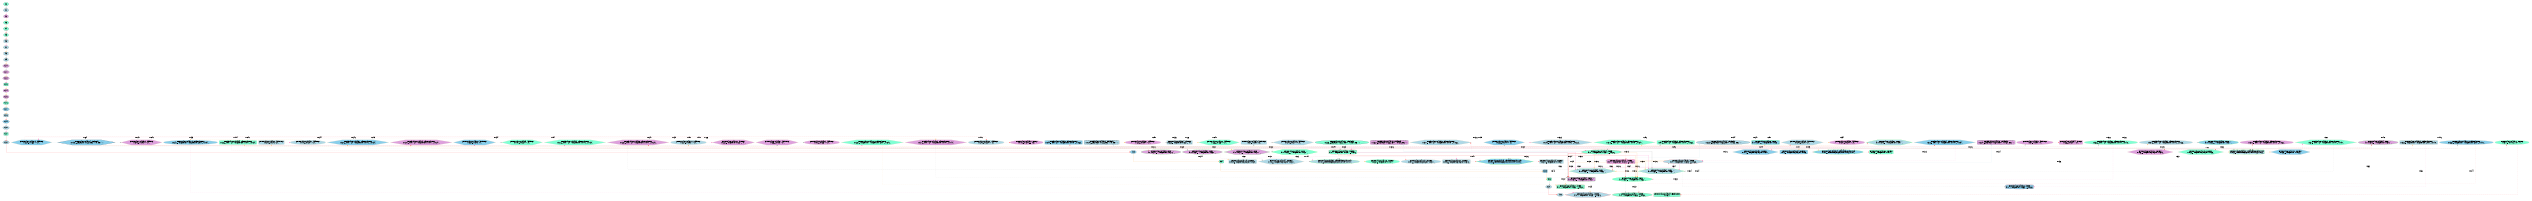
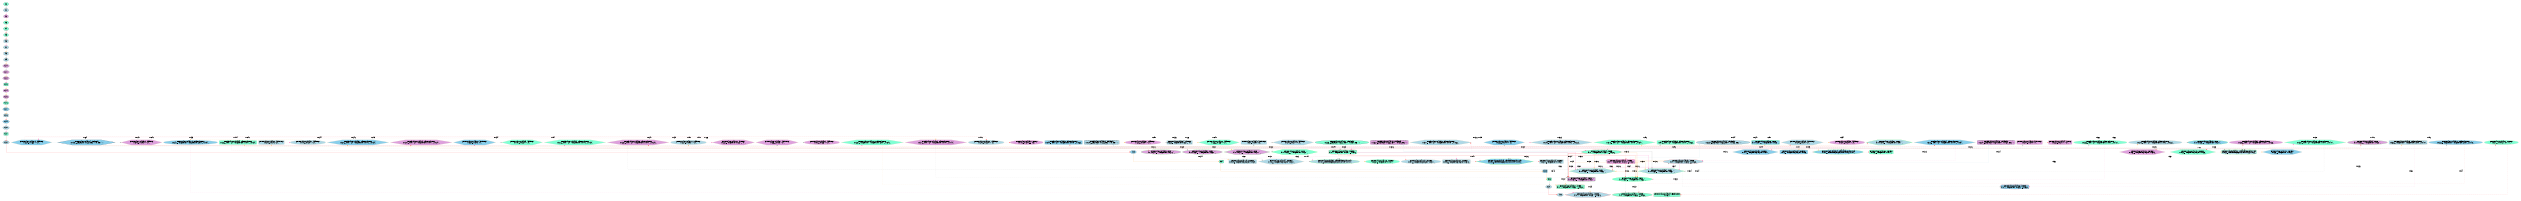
  digraph {
    splines=ortho
    node [fillcolor=lightblue shape=hexagon style=filled color=burlywood]
    edge [color=darkorange style=dotted]
    CS0 [fillcolor=aquamarine style="plaintext,filled" color=""]
    CS18 [shape=cylinder style="plaintext,filled" color=""]
    CS1 [style="plaintext,filled" color=""]
    CS2 [fillcolor=plum shape=ellipse style="plaintext,filled" color=""]
    CS3 [fillcolor=aquamarine style="plaintext,filled" color=""]
    CS4 [fillcolor=aquamarine style="plaintext,filled" color=""]
    CS5 [fillcolor=aquamarine shape=ellipse style="plaintext,filled" color=""]
    CS6 [shape=cylinder style="plaintext,filled" color=""]
    CS7 [style="plaintext,filled" color=""]
    CS8 [shape=cylinder style="plaintext,filled" color=""]
    CS9 [shape=ellipse style="plaintext,filled" color=""]
    CS10 [fillcolor=plum style="plaintext,filled" color=""]
    CS11 [fillcolor=plum style="plaintext,filled" color=""]
    CS12 [fillcolor=plum style="plaintext,filled" color=""]
    CS13 [fillcolor=aquamarine shape=cylinder style="plaintext,filled" color=""]
    CS14 [fillcolor=plum shape=ellipse style="plaintext,filled" color=""]
    CS15 [fillcolor=plum shape=ellipse style="plaintext,filled" color=""]
    CS16 [fillcolor=aquamarine shape=ellipse style="plaintext,filled" color=""]
    CS17 [fillcolor=skyblue style="plaintext,filled" color=""]
    CS19 [fillcolor=skyblue style="plaintext,filled" color=""]
    CS20 [style="plaintext,filled" color=""]
    CS21 [fillcolor=aquamarine shape=cylinder style="plaintext,filled" color=""]
    CS22 [style="plaintext,filled" color=""]
    n24 [fillcolor=skyblue label="gesummv_428816_429230 - pointer_plus_expr\n_10299 = (float(*)[64])(((unsigned char*)_10190) + _10385);\n" shape=cylinder]
    n25 [color=green fillcolor=plum label="gesummv_428816_429234 - LOAD\nif(1u) _10303 = (*((unsigned int*)(_10302)));\n" shape=ellipse]
    n26 [fillcolor=plum label="gesummv_428816_429267 - bit_ior_expr\n_10335 = _10292 | (2u);\n"]
    n27 [fillcolor=aquamarine label="gesummv_428816_429569 - lshift_expr\n_10400 = _10330 << (2u);\n"]
-   n28 [fillcolor=plum label="gesummv_428816_429232 - bit_ior_expr\n_10301 = _10290 | (1u);\n" shape=ellipse]
+   n28 [fillcolor=plum label="gesummv_428816_429232 - bit_ior_expr\n_10301 = _10290 | (1u);\n" shape=cylinder]
    n29 [label="gesummv_428816_429265 - pointer_plus_expr\n_10333 = (unsigned int*)(((unsigned char*)y_out) + _10400);\n" shape=cylinder]
    n30 [color=green fillcolor=skyblue label="gesummv_428816_429236 - LOAD\nif(1u) _10305 = (*((unsigned int*)(_10304)));\n" shape=ellipse]
    n31 [fillcolor=plum label="gesummv_428816_429258 - pointer_plus_expr\n_10326 = (float(*)[64])(((unsigned char*)_10190) + _10398);\n"]
    n32 [fillcolor=aquamarine label="gesummv_428816_429268 - pointer_plus_expr\n_10336 = (float(*)[64])(((unsigned char*)_10190) + _10402);\n" shape=ellipse]
    n33 [fillcolor=skyblue label="gesummv_428816_429270 - pointer_plus_expr\n_10338 = (unsigned int*)(((unsigned char*)y_out) + _10402);\n" shape=ellipse]
    n34 [color=green label="gesummv_428816_429226 - LOAD\nif(1u) _10295 = (*((unsigned int*)(_10294)));\n"]
    n35 [label="gesummv_428816_433670 - rshift_expr\n_11687 = _10292 >> (2u);\n" shape=ellipse]
    n36 [fillcolor=skyblue label="gesummv_428816_429254 - pointer_plus_expr\n_10323 = (float(*)[64])(((unsigned char*)_10190) + _10394);\n"]
    n37 [fillcolor=plum label="gesummv_428816_429581 - eq_expr\n_10406 = _11690 == (16u);\n" shape=ellipse]
    n38 [label="gesummv_428816_429223 - gimple_phi\n/* _10290 = gimple_phi(<_11686, BB8>, <0u, BB7>) */\n" shape=cylinder color=""]
    n39 [fillcolor=plum label="gesummv_428816_429544 - ior_expr\n_10388 = _10301 << (2u);\n" shape=cylinder]
    n40 [fillcolor=skyblue label="gesummv_428816_429262 - bit_ior_expr\n_10330 = _10292 | (1u);\n"]
    n41 [fillcolor=aquamarine label="gesummv_428816_433667 - lshift_expr\n_11686 = _11685 << (2u);\n"]
    n42 [fillcolor=plum label="gesummv_428816_429233 - pointer_plus_expr\n_10302 = (float(*)[64])(((unsigned char*)_10191) + _10388);\n" shape=ellipse]
    n43 [fillcolor=aquamarine label="gesummv_428816_429260 - pointer_plus_expr\n_10328 = (unsigned int*)(((unsigned char*)y_out) + _10398);\n"]
    n44 [label="gesummv_428816_429272 - bit_ior_expr\n_10340 = _10292 | (3u);\n" shape=cylinder]
    n45 [label="gesummv_428816_433664 - plus_expr\n_11685 = (unsigned int)(_11684 + (1u));\n" shape=cylinder]
    n46 [fillcolor=plum label="gesummv_428816_440138 - gimple_phi\n/* _13391 = gimple_phi(<_13390, BB7>, <_10324, BB8>) */\n" shape=cylinder color=""]
    n47 [fillcolor=skyblue label="gesummv_428816_429251 - pointer_plus_expr\n_10320 = (float(*)[64])(((unsigned char*)_10192) + _10394);\n"]
    n48 [fillcolor=plum label="gesummv_428816_440130 - gimple_phi\n/* _13387 = gimple_phi(<_13386, BB7>, <_10308, BB8>) */\n" shape=cylinder color=""]
    n49 [fillcolor=aquamarine label="gesummv_428816_429249 - pointer_plus_expr\n_10318 = (float(*)[64])(((unsigned char*)_10191) + _10394);\n" shape=cylinder]
    n50 [fillcolor=aquamarine label="gesummv_428816_429246 - pointer_plus_expr\n_10315 = (float(*)[64])(((unsigned char*)_10190) + _10391);\n"]
    n51 [label="gesummv_428816_440134 - gimple_phi\n/* _13389 = gimple_phi(<_13388, BB7>, <_10316, BB8>) */\n" shape=ellipse color=""]
    n52 [label="gesummv_428816_429240 - bit_ior_expr\n_10309 = _10290 | (2u);\n"]
    n53 [fillcolor=plum label="gesummv_428816_429550 - lshift_expr\n_10391 = _10309 << (2u);\n" shape=ellipse]
    n54 [fillcolor=skyblue label="gesummv_428816_429538 - lshift_expr\n_10385 = _10290 << (2u);\n"]
    n55 [color=green fillcolor=skyblue label="gesummv_428816_429228 - LOAD\nif(1u) _10297 = (*((unsigned int*)(_10296)));\n" shape=cylinder]
    n56 [fillcolor=aquamarine label="gesummv_428816_429225 - pointer_plus_expr\n_10294 = (float(*)[64])(((unsigned char*)_10191) + _10385);\n" shape=cylinder]
    n57 [fillcolor=skyblue label="gesummv_428816_429275 - pointer_plus_expr\n_10343 = (unsigned int*)(((unsigned char*)y_out) + _10404);\n" shape=ellipse]
    n58 [fillcolor=aquamarine label="gesummv_428816_429243 - pointer_plus_expr\n_10312 = (float(*)[64])(((unsigned char*)_10192) + _10391);\n"]
    n59 [label="gesummv_428816_429248 - bit_ior_expr\n_10317 = _10290 | (3u);\n" shape=cylinder]
    n60 [label="gesummv_428816_429227 - pointer_plus_expr\n_10296 = (float(*)[64])(((unsigned char*)_10192) + _10385);\n"]
    n61 [fillcolor=plum label="gesummv_428816_429273 - pointer_plus_expr\n_10341 = (float(*)[64])(((unsigned char*)_10190) + _10404);\n"]
    n62 [label="gesummv_428816_429577 - lshift_expr\n_10404 = _10340 << (2u);\n" shape=ellipse]
    n63 [fillcolor=aquamarine label="gesummv_428816_440126 - gimple_phi\n/* _13385 = gimple_phi(<_13384, BB7>, <_10300, BB8>) */\n" shape=ellipse color=""]
    n64 [fillcolor=plum label="gesummv_428816_433672 - plus_expr\n_11688 = (unsigned int)(_11687 + (1u));\n"]
    n65 [fillcolor=plum label="gesummv_428816_433661 - rshift_expr\n_11684 = _10290 >> (2u);\n" shape=ellipse]
    n66 [label="gesummv_428816_429556 - lshift_expr\n_10394 = _10317 << (2u);\n"]
    n67 [label="gesummv_428816_433678 - rshift_expr\n_11690 = _11689 >> (2u);\n" shape=ellipse]
    n68 [label="gesummv_428816_429235 - pointer_plus_expr\n_10304 = (float(*)[64])(((unsigned char*)_10192) + _10388);\n" shape=ellipse]
    n69 [fillcolor=aquamarine label="gesummv_428816_429278 - nop_expr\n_10344 = (_10406)%(1U << 1);\n" shape=ellipse]
    n70 [label="gesummv_428816_429238 - pointer_plus_expr\n_10307 = (float(*)[64])(((unsigned char*)_10190) + _10388);\n"]
    n71 [fillcolor=plum label="gesummv_428816_429241 - pointer_plus_expr\n_10310 = (float(*)[64])(((unsigned char*)_10191) + _10391);\n"]
    n72 [fillcolor=skyblue label="gesummv_428816_433675 - lshift_expr\n_11689 = _11688 << (2u);\n"]
    n73 [fillcolor=plum label="gesummv_428816_429573 - lshift_expr\n_10402 = _10335 << (2u);\n" shape=ellipse]
    n74 [fillcolor=aquamarine label="gesummv_428816_429263 - pointer_plus_expr\n_10331 = (float(*)[64])(((unsigned char*)_10190) + _10400);\n"]
    n75 [fillcolor=plum label="gesummv_428816_429565 - lshift_expr\n_10398 = _10292 << (2u);\n"]
    n76 [fillcolor=skyblue label="gesummv_428816_429224 - gimple_phi\n/* _10292 = gimple_phi(<_11689, BB8>, <0u, BB7>) */\n" color=""]
    CS23 [fillcolor=skyblue shape=ellipse style="plaintext,filled" color=""]
    n78 [color=red fillcolor=aquamarine label="gesummv_428816_429231 - STORE\nif(1u) (*((unsigned int*)(_10299))) = _10298;\n" shape=cylinder]
    n79 [fillcolor=aquamarine label="gesummv_428816_431723 - nop_expr\n_11085 = (unsigned long long int) (_10303);\n"]
    n80 [fillcolor=plum label="gesummv_428816_431726 - nop_expr\n_11086 = (unsigned long long int) (_10305);\n"]
    n81 [fillcolor=skyblue label="gesummv_428816_431720 - nop_expr\n_10306 = (unsigned int) (_11083);\n"]
    n82 [color=green fillcolor=skyblue label="gesummv_428816_429229 - __float_adde8m23b_127nih\n_11071 = __float_adde8m23b_127nih(_11073, _11074);\n" shape=ellipse]
    n83 [fillcolor=aquamarine label="gesummv_428816_431686 - nop_expr\n_10298 = (unsigned int) (_11071);\n" shape=cylinder]
    n84 [fillcolor=skyblue label="gesummv_428816_431692 - nop_expr\n_11074 = (unsigned long long int) (_10297);\n"]
    n85 [fillcolor=skyblue label="gesummv_428816_431689 - nop_expr\n_11073 = (unsigned long long int) (_10295);\n" shape=cylinder]
    n86 [color=green fillcolor=plum label="gesummv_428816_429242 - LOAD\nif(1u) _10311 = (*((unsigned int*)(_10310)));\n"]
    n87 [color=green fillcolor=plum label="gesummv_428816_429252 - LOAD\nif(1u) _10321 = (*((unsigned int*)(_10320)));\n" shape=ellipse]
    n88 [color=green fillcolor=aquamarine label="gesummv_428816_429244 - LOAD\nif(1u) _10313 = (*((unsigned int*)(_10312)));\n"]
    n89 [color=red fillcolor=aquamarine label="gesummv_428816_429239 - STORE\nif(1u) (*((unsigned int*)(_10307))) = _10306;\n" shape=ellipse]
    n90 [color=green label="gesummv_428816_429237 - __float_adde8m23b_127nih\n_11083 = __float_adde8m23b_127nih(_11085, _11086);\n" shape=cylinder]
    n91 [color=green fillcolor=plum label="gesummv_428816_429250 - LOAD\nif(1u) _10319 = (*((unsigned int*)(_10318)));\n" shape=ellipse]
    CS24 [fillcolor=aquamarine shape=cylinder style="plaintext,filled" color=""]
    n93 [color=red fillcolor=plum label="gesummv_428816_429247 - STORE\nif(1u) (*((unsigned int*)(_10315))) = _10314;\n" shape=cylinder]
    n94 [label="gesummv_428816_431794 - nop_expr\n_11110 = (unsigned long long int) (_10321);\n"]
    n95 [label="gesummv_428816_431754 - nop_expr\n_10314 = (unsigned int) (_11095);\n" shape=cylinder]
    n96 [color=green label="gesummv_428816_429253 - __float_adde8m23b_127nih\n_11107 = __float_adde8m23b_127nih(_11109, _11110);\n" shape=ellipse]
    n97 [color=green fillcolor=skyblue label="gesummv_428816_429245 - __float_adde8m23b_127nih\n_11095 = __float_adde8m23b_127nih(_11097, _11098);\n"]
    n98 [label="gesummv_428816_431791 - nop_expr\n_11109 = (unsigned long long int) (_10319);\n" shape=cylinder]
    n99 [label="gesummv_428816_431760 - nop_expr\n_11098 = (unsigned long long int) (_10313);\n" shape=cylinder]
    n100 [label="gesummv_428816_431757 - nop_expr\n_11097 = (unsigned long long int) (_10311);\n" shape=ellipse]
    n101 [color=red label="gesummv_428816_429255 - STORE\nif(1u) (*((unsigned int*)(_10323))) = _10322;\n" shape=ellipse]
    n102 [fillcolor=aquamarine label="gesummv_428816_431788 - nop_expr\n_10322 = (unsigned int) (_11107);\n" shape=ellipse]
    CS25 [fillcolor=skyblue shape=cylinder style="plaintext,filled" color=""]
    n104 [color=green label="gesummv_428816_429259 - LOAD\nif(1u) _10327 = (*((unsigned int*)(_10326)));\n"]
    n105 [color=green label="gesummv_428816_429264 - LOAD\nif(1u) _10332 = (*((unsigned int*)(_10331)));\n"]
    CS26 [fillcolor=aquamarine shape=cylinder style="plaintext,filled" color=""]
    n107 [color=green fillcolor=plum label="gesummv_428816_429274 - LOAD\nif(1u) _10342 = (*((unsigned int*)(_10341)));\n" shape=cylinder]
    n108 [color=green fillcolor=aquamarine label="gesummv_428816_429269 - LOAD\nif(1u) _10337 = (*((unsigned int*)(_10336)));\n" shape=ellipse]
    CS27 [shape=ellipse style="plaintext,filled" color=""]
    n110 [color=red fillcolor=aquamarine label="gesummv_428816_429261 - STORE\nif(1u) (*((unsigned int*)(_10328))) = _10327;\n" shape=cylinder]
    n111 [color=red fillcolor=skyblue label="gesummv_428816_429266 - STORE\nif(1u) (*((unsigned int*)(_10333))) = _10332;\n" shape=cylinder]
    CS28 [shape=ellipse style="plaintext,filled" color=""]
    n113 [color=red fillcolor=aquamarine label="gesummv_428816_429279 - READ_COND\nif (_10344)\n" shape=cylinder]
    n114 [color=red fillcolor=aquamarine label="gesummv_428816_429271 - STORE\nif(1u) (*((unsigned int*)(_10338))) = _10337;\n" shape=ellipse]
    n115 [color=red label="gesummv_428816_429276 - STORE\nif(1u) (*((unsigned int*)(_10343))) = _10342;\n"]
    subgraph sub_1 {
      rank=same
      CS0
    }
    subgraph sub_2 {
      rank=same
      CS18
    }
    subgraph sub_3 {
      rank=same
      CS1
    }
    subgraph sub_4 {
      rank=same
      CS2
    }
    subgraph sub_5 {
      rank=same
      CS3
    }
    subgraph sub_6 {
      rank=same
      CS4
    }
    subgraph sub_7 {
      rank=same
      CS5
    }
    subgraph sub_8 {
      rank=same
      CS6
    }
    subgraph sub_9 {
      rank=same
      CS7
    }
    subgraph sub_10 {
      rank=same
      CS8
    }
    subgraph sub_11 {
      rank=same
      CS9
    }
    subgraph sub_12 {
      rank=same
      CS10
    }
    subgraph sub_13 {
      rank=same
      CS11
    }
    subgraph sub_14 {
      rank=same
      CS12
    }
    subgraph sub_15 {
      rank=same
      CS13
    }
    subgraph sub_16 {
      rank=same
      CS14
    }
    subgraph sub_17 {
      rank=same
      CS15
    }
    subgraph sub_18 {
      rank=same
      CS16
    }
    subgraph sub_19 {
      rank=same
      CS17
    }
    subgraph sub_20 {
      rank=same
      CS19
    }
    subgraph sub_21 {
      rank=same
      CS20
    }
    subgraph sub_22 {
      rank=same
      CS21
    }
    subgraph sub_23 {
      rank=same
      CS22
      n24
      n25
      n26
      n27
      n28
      n29
      n30
      n31
      n32
      n33
      n34
      n35
      n36
      n37
      n38
      n39
      n40
      n41
      n42
      n43
      n44
      n45
      n46
      n47
      n48
      n49
      n50
      n51
      n52
      n53
      n54
      n55
      n56
      n57
      n58
      n59
      n60
      n61
      n62
      n63
      n64
      n65
      n66
      n67
      n68
      n69
      n70
      n71
      n72
      n73
      n74
      n75
      n76
    }
    subgraph sub_24 {
      rank=same
      CS23
      n78
      n79
      n80
      n81
      n82
      n83
      n84
      n85
      n86
      n87
      n88
      n89
      n90
      n91
    }
    subgraph sub_25 {
      rank=same
      CS24
      n93
      n94
      n95
      n96
      n97
      n98
      n99
      n100
      n101
      n102
    }
    subgraph sub_26 {
      rank=same
      CS25
      n104
      n105
    }
    subgraph sub_27 {
      rank=same
      CS26
      n107
      n108
    }
    subgraph sub_28 {
      rank=same
      CS27
      n110
      n111
    }
    subgraph sub_29 {
      rank=same
      CS28
      n113
      n114
      n115
    }
    CS0 -> CS1 [color=gray40 style=""]
    CS18 -> CS19 [color=red style=""]
    CS1 -> CS2 [color=deeppink style=""]
    CS2 -> CS3 [style=""]
    CS3 -> CS4 [style=""]
    CS4 -> CS5 [color=red style=""]
    CS5 -> CS6 [color=red style=""]
    CS6 -> CS7 [color=deeppink style=""]
    CS7 -> CS8 [style=""]
    CS8 -> CS9 [color=gray40 style=""]
    CS9 -> CS10 [style=""]
    CS10 -> CS11 [color=gray40 style=""]
    CS11 -> CS12 [style=""]
    CS12 -> CS13 [color=deeppink style=""]
    CS13 -> CS14 [style=""]
    CS14 -> CS15 [style=""]
    CS15 -> CS16 [color=red style=""]
    CS16 -> CS17 [style=""]
    CS17 -> CS18 [style=""]
    CS19 -> CS20 [color=gray40 style=""]
    CS20 -> CS21 [color=deeppink style=""]
    CS21 -> CS22 [color=red style=""]
    CS22 -> n24 [color=dimgrey style=invis weight=1000]
    CS22 -> CS23 [color=red style=""]
    n24 -> n78 [color=gray40 label=_10299]
    n25 -> n79 [color=red label=_10303]
    n26 -> n73 [color=gray40 label=_10335]
    n27 -> n29 [label=_10400]
    n27 -> n74 [color=deeppink label=_10400]
    n28 -> n39 [color=red label=_10301]
    n29 -> n111 [color=deeppink label=_10333]
    n30 -> n80 [color=red label=_10305]
    n31 -> n104 [color=gray40 label=_10326]
    n32 -> n108 [color=deeppink label=_10336]
    n33 -> n114 [color=red label=_10338]
    n34 -> n85 [label=_10295]
    n35 -> n64 [color=deeppink label=_11687]
    n36 -> n101 [color=deeppink label=_10323]
    n37 -> n69 [color=red label=_10406]
    n38 -> n28 [color=gray40 label=_10290]
    n38 -> n52 [color=red label=_10290]
    n38 -> n54 [color=gray40 label=_10290]
    n38 -> n59 [color=gray40 label=_10290]
    n38 -> n65 [label=_10290]
    n39 -> n42 [color=red label=_10388]
    n39 -> n68 [label=_10388]
    n39 -> n70 [color=red label=_10388]
    n40 -> n27 [color=gray40 label=_10330]
    n41 -> n38 [color=lightblue label=_11686 style=""]
    n42 -> n25 [color=red label=_10302]
    n43 -> n110 [label=_10328]
    n44 -> n62 [color=deeppink label=_10340]
    n45 -> n41 [label=_11685]
    n47 -> n87 [color=gray40 label=_10320]
    n49 -> n91 [color=red label=_10318]
    n50 -> n93 [color=red label=_10315]
    n52 -> n53 [label=_10309]
    n53 -> n50 [label=_10391]
    n53 -> n58 [color=deeppink label=_10391]
    n53 -> n71 [color=red label=_10391]
    n54 -> n24 [color=red label=_10385]
    n54 -> n56 [color=gray40 label=_10385]
    n54 -> n60 [color=deeppink label=_10385]
    n55 -> n84 [color=deeppink label=_10297]
    n56 -> n34 [color=red label=_10294]
    n57 -> n115 [color=deeppink label=_10343]
    n58 -> n88 [color=gray40 label=_10312]
    n59 -> n66 [color=gray40 label=_10317]
    n60 -> n55 [label=_10296]
    n61 -> n107 [color=gray40 label=_10341]
    n62 -> n57 [label=_10404]
    n62 -> n61 [label=_10404]
    n64 -> n72 [color=deeppink label=_11688]
    n65 -> n45 [color=gray40 label=_11684]
    n66 -> n36 [color=red label=_10394]
    n66 -> n47 [label=_10394]
    n66 -> n49 [label=_10394]
    n67 -> n37 [color=red label=_11690]
    n68 -> n30 [color=gray40 label=_10304]
    n69 -> n113 [color=red label=_10344]
    n70 -> n89 [color=deeppink label=_10307]
    n71 -> n86 [label=_10310]
    n72 -> n67 [color=red label=_11689]
    n72 -> n76 [color=lightblue label=_11689 style=""]
    n73 -> n32 [color=gray40 label=_10402]
    n73 -> n33 [color=gray40 label=_10402]
    n74 -> n105 [color=gray40 label=_10331]
    n75 -> n31 [color=red label=_10398]
    n75 -> n43 [color=deeppink label=_10398]
    n76 -> n26 [color=gray40 label=_10292]
    n76 -> n35 [label=_10292]
    n76 -> n40 [color=deeppink label=_10292]
    n76 -> n44 [label=_10292]
    n76 -> n75 [color=gray40 label=_10292]
    CS23 -> n78 [color=dimgrey style=invis weight=1000]
    CS23 -> CS24 [style=""]
    n78 -> n63 [color=lightblue label=_10300 style=""]
    n78 -> n104 [color=deeppink label=_10300 style=""]
    n78 -> n105 [color=deeppink label=_10300 style=""]
    n78 -> n107 [color=gray40 label=_10300 style=""]
    n78 -> n108 [label=_10300 style=""]
    n79 -> n90 [label=_11085]
    n80 -> n90 [color=gray40 label=_11086]
    n81 -> n89 [color=gray40 label=_10306]
    n82 -> n83 [color=red label=_11071]
    n83 -> n78 [color=deeppink label=_10298]
    n84 -> n82 [label=_11074]
    n85 -> n82 [color=gray40 label=_11073]
    n86 -> n100 [color=red label=_10311]
    n87 -> n94 [color=gray40 label=_10321]
    n88 -> n99 [color=deeppink label=_10313]
    n89 -> n48 [color=lightblue label=_10308 style=""]
    n89 -> n104 [label=_10308 style=""]
    n89 -> n105 [color=gray40 label=_10308 style=""]
    n89 -> n107 [color=red label=_10308 style=""]
    n89 -> n108 [label=_10308 style=""]
    n90 -> n81 [label=_11083]
    n91 -> n98 [label=_10319]
    CS24 -> n93 [color=dimgrey style=invis weight=1000]
    CS24 -> CS25 [style=""]
    n93 -> n51 [color=lightblue label=_10316 style=""]
    n93 -> n104 [color=red label=_10316 style=""]
    n93 -> n105 [label=_10316 style=""]
    n93 -> n107 [label=_10316 style=""]
    n93 -> n108 [color=red label=_10316 style=""]
    n94 -> n96 [color=gray40 label=_11110]
    n95 -> n93 [color=gray40 label=_10314]
    n96 -> n102 [label=_11107]
    n97 -> n95 [color=red label=_11095]
    n98 -> n96 [color=deeppink label=_11109]
    n99 -> n97 [color=red label=_11098]
    n100 -> n97 [color=deeppink label=_11097]
    n101 -> n46 [color=lightblue label=_10324 style=""]
    n101 -> n104 [label=_10324 style=""]
    n101 -> n105 [color=deeppink label=_10324 style=""]
    n101 -> n107 [color=deeppink label=_10324 style=""]
    n101 -> n108 [label=_10324 style=""]
    n102 -> n101 [color=gray40 label=_10322]
    CS25 -> n104 [color=dimgrey style=invis weight=1000]
    CS25 -> CS26 [style=""]
    n104 -> n110 [label=_10327]
    n105 -> n111 [color=gray40 label=_10332]
    CS26 -> n107 [color=dimgrey style=invis weight=1000]
    CS26 -> CS27 [color=gray40 style=""]
    n107 -> n115 [label=_10342]
    n108 -> n114 [color=gray40 label=_10337]
    CS27 -> n110 [color=dimgrey style=invis weight=1000]
    CS27 -> CS28 [color=red style=""]
    CS28 -> n113 [color=dimgrey style=invis weight=1000]
  }
